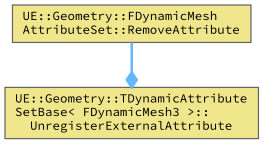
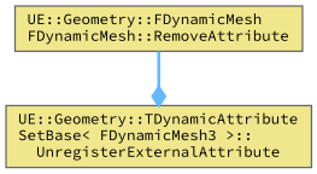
  digraph {
    rankdir=TB
    fontname="Source Code Pro"
    node [fillcolor=khaki fontname="Source Code Pro" fontsize=10 shape=box style=filled]
-   n1 [color=gray40 fontcolor=black height=0.2 label="UE::Geometry::FDynamicMesh\lAttributeSet::RemoveAttribute" width=0.4]
+   n1 [color=gray40 fontcolor=black height=0.2 label="UE::Geometry::FDynamicMesh\lFDynamicMesh::RemoveAttribute" width=0.4]
    n2 [color=grey40 height=0.2 label="UE::Geometry::TDynamicAttribute\lSetBase\< FDynamicMesh3 \>::\lUnregisterExternalAttribute" width=0.4]
    n1 -> n2 [color=steelblue1 fontname="Source Code Pro" fontsize=10 labelfontname=Helvetica labelfontsize=10 style=bold arrowhead=diamond]
  }
